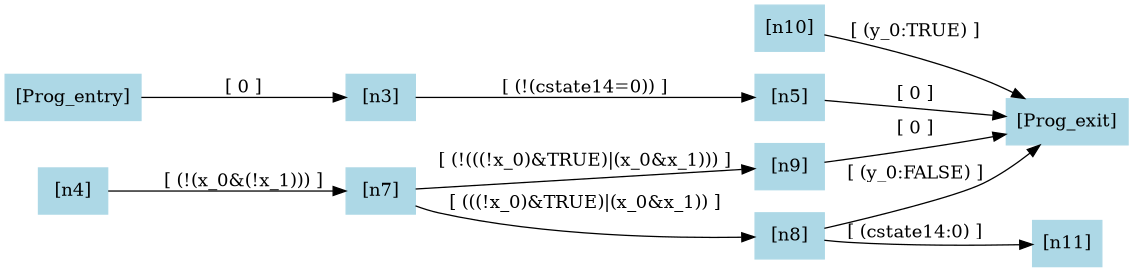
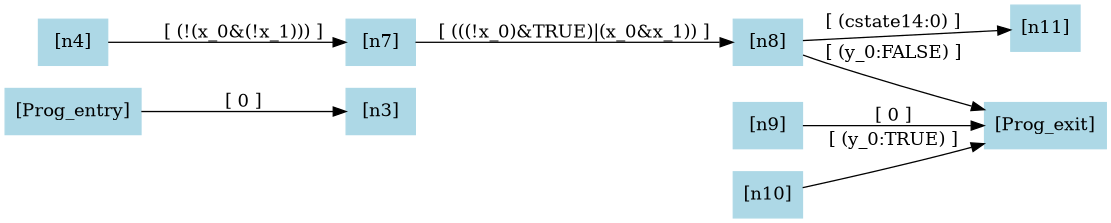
  digraph {
    rankdir=LR
    node [color=lightblue shape=box style=filled]
    edge [color=black]
    n1 [label="[Prog_entry]"]
    n2 [label="[n3]"]
-   n3 [label="[n5]"]
    n4 [label="[n4]"]
    n5 [label="[n7]"]
    n6 [label="[Prog_exit]"]
    n7 [label="[n8]"]
    n8 [label="[n9]"]
    n9 [label="[n10]"]
    n10 [label="[n11]"]
    n1 -> n2 [label="[ 0 ]"]
-   n2 -> n3 [label="[ (!(cstate14=0)) ]"]
-   n3 -> n6 [label="[ 0 ]"]
    n4 -> n5 [label="[ (!(x_0&(!x_1))) ]"]
    n5 -> n7 [label="[ (((!x_0)&TRUE)|(x_0&x_1)) ]"]
-   n5 -> n8 [label="[ (!(((!x_0)&TRUE)|(x_0&x_1))) ]"]
    n7 -> n6 [label="[ (y_0:FALSE) ]"]
    n7 -> n10 [label="[ (cstate14:0) ]"]
    n8 -> n6 [label="[ 0 ]"]
    n9 -> n6 [label="[ (y_0:TRUE) ]"]
  }
